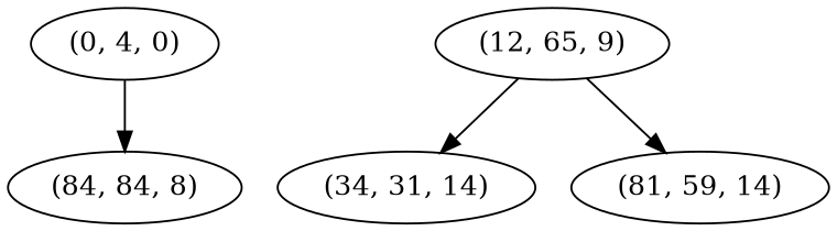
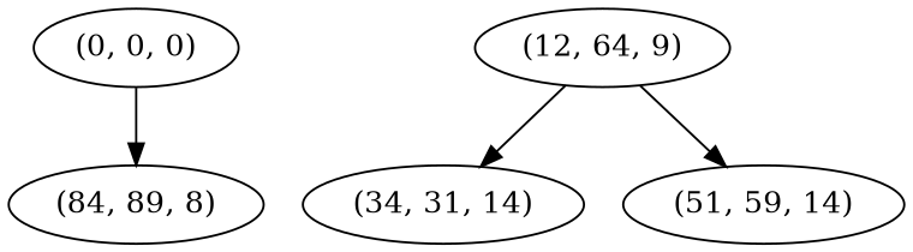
  digraph {
-   "(0, 0, 0)" [label="(0, 4, 0)"]
-   "(84, 89, 8)" [label="(84, 84, 8)"]
+   "(0, 0, 0)"
+   "(84, 89, 8)"
    n3 [label="(34, 31, 14)"]
-   "(12, 64, 9)" [label="(12, 65, 9)"]
-   "(51, 59, 14)" [label="(81, 59, 14)"]
+   "(12, 64, 9)"
+   "(51, 59, 14)"
    "(0, 0, 0)" -> "(84, 89, 8)"
    "(12, 64, 9)" -> n3
    "(12, 64, 9)" -> "(51, 59, 14)"
  }
